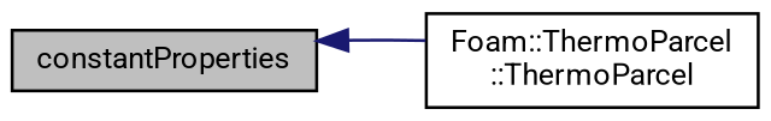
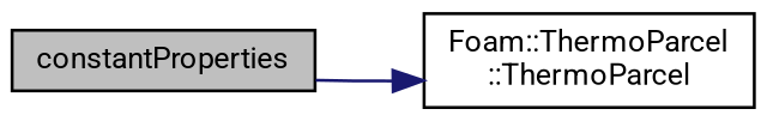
  digraph {
    rankdir=LR
    fontname=Roboto
    node [color=black fontname=Roboto fontsize=10 shape=record]
    n1 [fillcolor=grey75 fontcolor=black height=0.2 label=constantProperties style=filled width=0.4]
    n2 [height=0.2 label="Foam::ThermoParcel\l::ThermoParcel" width=0.4]
-   n2 -> n1 [color=midnightblue fontname=Roboto fontsize=10 labelfontname=Helvetica labelfontsize=10 style=solid]
+   n1 -> n2 [color=midnightblue fontname=Roboto fontsize=10 labelfontname=Helvetica labelfontsize=10 style=solid]
  }
